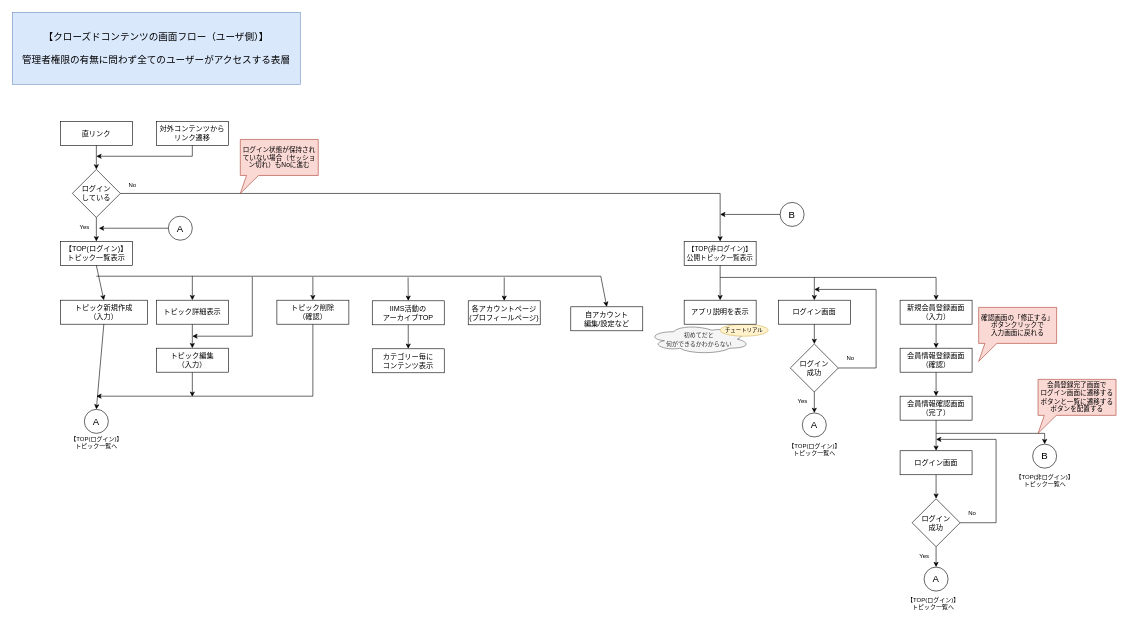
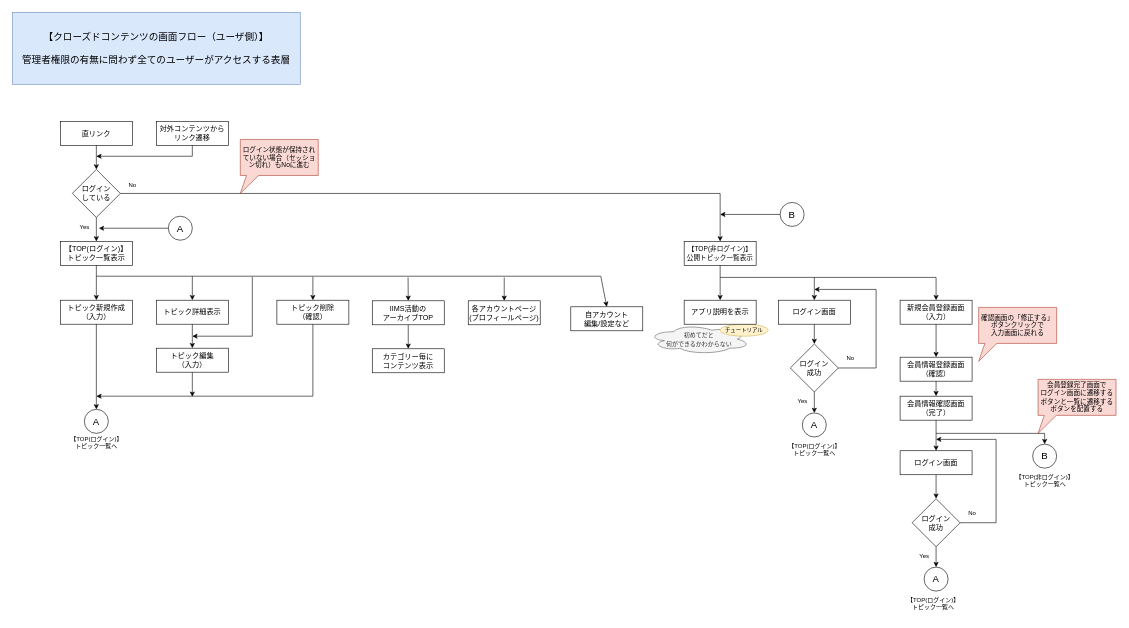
  <mxCell id="0" />
  <mxCell id="1" parent="0" />
  <mxCell id="2" value="対外コンテンツからリンク遷移" style="whiteSpace=wrap;html=1;" parent="1" vertex="1"><mxGeometry x="260" y="202" width="120" height="40" as="geometry" /></mxCell>
  <mxCell id="3" value="直リンク" style="whiteSpace=wrap;html=1;" parent="1" vertex="1"><mxGeometry x="100" y="202" width="120" height="40" as="geometry" /></mxCell>
  <mxCell id="4" value="【TOP(ログイン)】&lt;br&gt;トピック一覧表示" style="whiteSpace=wrap;html=1;" parent="1" vertex="1"><mxGeometry x="100" y="402" width="120" height="40" as="geometry" /></mxCell>
  <mxCell id="5" value="" style="edgeStyle=none;orthogonalLoop=1;jettySize=auto;html=1;rounded=0;exitX=0.5;exitY=1;exitDx=0;exitDy=0;entryX=0.5;entryY=0;entryDx=0;entryDy=0;" parent="1" source="3" target="7" edge="1"><mxGeometry width="100" relative="1" as="geometry"><mxPoint x="160" y="287" as="sourcePoint" /><mxPoint x="160" y="282" as="targetPoint" /></mxGeometry></mxCell>
  <mxCell id="6" value="" style="edgeStyle=none;orthogonalLoop=1;jettySize=auto;html=1;rounded=0;exitX=0.5;exitY=1;exitDx=0;exitDy=0;" parent="1" source="2" edge="1"><mxGeometry width="100" relative="1" as="geometry"><mxPoint x="170" y="252" as="sourcePoint" /><mxPoint x="160" y="260" as="targetPoint" /><Array as="points"><mxPoint x="320" y="260" /></Array></mxGeometry></mxCell>
  <mxCell id="7" value="ログイン&lt;br&gt;している" style="rhombus;whiteSpace=wrap;html=1;fontSize=12;" parent="1" vertex="1"><mxGeometry x="120" y="282" width="80" height="80" as="geometry" /></mxCell>
  <mxCell id="8" value="" style="edgeStyle=none;orthogonalLoop=1;jettySize=auto;html=1;rounded=0;exitX=0.5;exitY=1;exitDx=0;exitDy=0;entryX=0.5;entryY=0;entryDx=0;entryDy=0;" parent="1" source="7" target="4" edge="1"><mxGeometry width="100" relative="1" as="geometry"><mxPoint x="160" y="377" as="sourcePoint" /><mxPoint x="180" y="382" as="targetPoint" /></mxGeometry></mxCell>
  <mxCell id="9" value="【TOP(非ログイン)】&lt;br style=&quot;font-size: 11px;&quot;&gt;公開トピック一覧表示" style="whiteSpace=wrap;html=1;fontSize=11;" parent="1" vertex="1"><mxGeometry x="1140" y="402" width="120" height="40" as="geometry" /></mxCell>
  <mxCell id="10" value="" style="edgeStyle=none;orthogonalLoop=1;jettySize=auto;html=1;rounded=0;exitX=1;exitY=0.5;exitDx=0;exitDy=0;entryX=0.5;entryY=0;entryDx=0;entryDy=0;" parent="1" source="7" target="9" edge="1"><mxGeometry width="100" relative="1" as="geometry"><mxPoint x="319.55" y="347" as="sourcePoint" /><mxPoint x="319.55" y="387" as="targetPoint" /><Array as="points"><mxPoint x="1200" y="322" /></Array></mxGeometry></mxCell>
  <mxCell id="11" value="&lt;font style=&quot;font-size: 10px;&quot;&gt;Yes&lt;/font&gt;" style="text;html=1;align=center;verticalAlign=middle;resizable=0;points=[];autosize=1;strokeColor=none;fillColor=none;fontSize=10;" parent="1" vertex="1"><mxGeometry x="120" y="362" width="40" height="30" as="geometry" /></mxCell>
  <mxCell id="12" value="&lt;font style=&quot;font-size: 10px;&quot;&gt;No&lt;/font&gt;" style="text;html=1;align=center;verticalAlign=middle;resizable=0;points=[];autosize=1;strokeColor=none;fillColor=none;fontSize=10;" parent="1" vertex="1"><mxGeometry x="200" y="292" width="40" height="30" as="geometry" /></mxCell>
  <mxCell id="13" value="&lt;font style=&quot;font-size: 10px;&quot;&gt;初めてだと&lt;br&gt;何ができるかわからない&lt;br&gt;&lt;/font&gt;" style="ellipse;shape=cloud;whiteSpace=wrap;html=1;fillColor=#f5f5f5;fontColor=#333333;strokeColor=#666666;" parent="1" vertex="1"><mxGeometry x="1080" y="540" width="170" height="50" as="geometry" /></mxCell>
  <mxCell id="14" value="&lt;font style=&quot;font-size: 9px;&quot;&gt;チュートリアル&lt;/font&gt;" style="ellipse;whiteSpace=wrap;html=1;fillColor=#fff2cc;strokeColor=#d6b656;" parent="1" vertex="1"><mxGeometry x="1200" y="540" width="80" height="20" as="geometry" /></mxCell>
  <mxCell id="15" value="" style="edgeStyle=none;orthogonalLoop=1;jettySize=auto;html=1;rounded=0;exitX=0.5;exitY=1;exitDx=0;exitDy=0;entryX=0.5;entryY=0;entryDx=0;entryDy=0;" parent="1" source="4" target="16" edge="1"><mxGeometry width="100" relative="1" as="geometry"><mxPoint x="160" y="447" as="sourcePoint" /><mxPoint x="160" y="472" as="targetPoint" /></mxGeometry></mxCell>
- <mxCell id="16" value="トピック新規作成&lt;br&gt;（入力）" style="whiteSpace=wrap;html=1;" parent="1" vertex="1"><mxGeometry x="100" y="500" width="145" height="40" as="geometry" /></mxCell>
+ <mxCell id="16" value="トピック新規作成&lt;br&gt;（入力）" style="whiteSpace=wrap;html=1;" parent="1" vertex="1"><mxGeometry x="100" y="500" width="120" height="40" as="geometry" /></mxCell>
  <mxCell id="17" value="" style="edgeStyle=none;orthogonalLoop=1;jettySize=auto;html=1;rounded=0;exitX=0.5;exitY=1;exitDx=0;exitDy=0;entryX=0.5;entryY=0;entryDx=0;entryDy=0;" parent="1" source="9" target="43" edge="1"><mxGeometry width="100" relative="1" as="geometry"><mxPoint x="1199.55" y="447" as="sourcePoint" /><mxPoint x="1200" y="482" as="targetPoint" /></mxGeometry></mxCell>
  <mxCell id="18" value="" style="edgeStyle=none;orthogonalLoop=1;jettySize=auto;html=1;rounded=0;entryX=0.5;entryY=0;entryDx=0;entryDy=0;" parent="1" target="20" edge="1"><mxGeometry width="100" relative="1" as="geometry"><mxPoint x="1200" y="462" as="sourcePoint" /><mxPoint x="1600" y="555" as="targetPoint" /><Array as="points"><mxPoint x="1560" y="462" /></Array></mxGeometry></mxCell>
  <mxCell id="19" value="ログイン画面" style="whiteSpace=wrap;html=1;" parent="1" vertex="1"><mxGeometry x="1297" y="500" width="120" height="40" as="geometry" /></mxCell>
  <mxCell id="20" value="新規会員登録画面&lt;br&gt;（入力）" style="whiteSpace=wrap;html=1;" parent="1" vertex="1"><mxGeometry x="1500" y="500" width="120" height="40" as="geometry" /></mxCell>
  <mxCell id="21" value="A" style="ellipse;whiteSpace=wrap;html=1;aspect=fixed;fontSize=16;" parent="1" vertex="1"><mxGeometry x="1337" y="688" width="40" height="40" as="geometry" /></mxCell>
  <mxCell id="22" value="A" style="ellipse;whiteSpace=wrap;html=1;aspect=fixed;fontSize=16;" parent="1" vertex="1"><mxGeometry x="280" y="360" width="40" height="40" as="geometry" /></mxCell>
  <mxCell id="23" value="" style="edgeStyle=none;orthogonalLoop=1;jettySize=auto;html=1;rounded=0;exitX=0;exitY=0.5;exitDx=0;exitDy=0;entryX=1.105;entryY=0.6;entryDx=0;entryDy=0;entryPerimeter=0;" parent="1" source="22" target="11" edge="1"><mxGeometry width="100" relative="1" as="geometry"><mxPoint x="260" y="397" as="sourcePoint" /><mxPoint x="260" y="437" as="targetPoint" /></mxGeometry></mxCell>
  <mxCell id="24" value="" style="edgeStyle=none;orthogonalLoop=1;jettySize=auto;html=1;rounded=0;entryX=0.5;entryY=0;entryDx=0;entryDy=0;" parent="1" target="19" edge="1"><mxGeometry width="100" relative="1" as="geometry"><mxPoint x="1357" y="462" as="sourcePoint" /><mxPoint x="1519.78" y="505" as="targetPoint" /></mxGeometry></mxCell>
- <mxCell id="25" value="会員情報登録画面&lt;br&gt;（確認）" style="whiteSpace=wrap;html=1;" parent="1" vertex="1"><mxGeometry x="1500" y="580" width="120" height="40" as="geometry" /></mxCell>
+ <mxCell id="25" value="会員情報登録画面&lt;br&gt;（確認）" style="whiteSpace=wrap;html=1;" parent="1" vertex="1"><mxGeometry x="1500" y="595" width="120" height="40" as="geometry" /></mxCell>
  <mxCell id="26" value="" style="edgeStyle=none;orthogonalLoop=1;jettySize=auto;html=1;rounded=0;exitX=0.5;exitY=1;exitDx=0;exitDy=0;entryX=0.5;entryY=0;entryDx=0;entryDy=0;" parent="1" source="20" target="25" edge="1"><mxGeometry width="100" relative="1" as="geometry"><mxPoint x="1559" y="550" as="sourcePoint" /><mxPoint x="1559" y="590" as="targetPoint" /></mxGeometry></mxCell>
  <mxCell id="27" value="会員情報確認画面&lt;br&gt;（完了）" style="whiteSpace=wrap;html=1;" parent="1" vertex="1"><mxGeometry x="1500" y="660" width="120" height="40" as="geometry" /></mxCell>
  <mxCell id="28" value="" style="edgeStyle=none;orthogonalLoop=1;jettySize=auto;html=1;rounded=0;exitX=0.5;exitY=1;exitDx=0;exitDy=0;entryX=0.5;entryY=0;entryDx=0;entryDy=0;" parent="1" source="25" target="27" edge="1"><mxGeometry width="100" relative="1" as="geometry"><mxPoint x="1570" y="630" as="sourcePoint" /><mxPoint x="1570" y="670" as="targetPoint" /></mxGeometry></mxCell>
  <mxCell id="29" value="" style="edgeStyle=none;orthogonalLoop=1;jettySize=auto;html=1;rounded=0;exitX=0.5;exitY=1;exitDx=0;exitDy=0;entryX=0.5;entryY=0;entryDx=0;entryDy=0;" parent="1" source="27" target="31" edge="1"><mxGeometry width="100" relative="1" as="geometry"><mxPoint x="1560" y="710" as="sourcePoint" /><mxPoint x="1560" y="740" as="targetPoint" /></mxGeometry></mxCell>
  <mxCell id="30" value="" style="edgeStyle=none;orthogonalLoop=1;jettySize=auto;html=1;rounded=0;entryX=0.5;entryY=0;entryDx=0;entryDy=0;" parent="1" target="34" edge="1"><mxGeometry width="100" relative="1" as="geometry"><mxPoint x="1560" y="722" as="sourcePoint" /><mxPoint x="1740" y="740" as="targetPoint" /><Array as="points"><mxPoint x="1741" y="722" /></Array></mxGeometry></mxCell>
  <mxCell id="31" value="ログイン画面" style="whiteSpace=wrap;html=1;" parent="1" vertex="1"><mxGeometry x="1500" y="751" width="120" height="40" as="geometry" /></mxCell>
  <mxCell id="32" value="" style="edgeStyle=none;orthogonalLoop=1;jettySize=auto;html=1;rounded=0;exitX=0.5;exitY=1;exitDx=0;exitDy=0;entryX=0.5;entryY=0;entryDx=0;entryDy=0;" parent="1" source="31" target="60" edge="1"><mxGeometry width="100" relative="1" as="geometry"><mxPoint x="1559.55" y="801" as="sourcePoint" /><mxPoint x="1560" y="831" as="targetPoint" /></mxGeometry></mxCell>
  <mxCell id="33" value="A" style="ellipse;whiteSpace=wrap;html=1;aspect=fixed;fontSize=16;" parent="1" vertex="1"><mxGeometry x="1540" y="945" width="40" height="40" as="geometry" /></mxCell>
  <mxCell id="34" value="B" style="ellipse;whiteSpace=wrap;html=1;aspect=fixed;fontSize=16;" parent="1" vertex="1"><mxGeometry x="1721" y="740" width="40" height="40" as="geometry" /></mxCell>
  <mxCell id="35" value="B" style="ellipse;whiteSpace=wrap;html=1;aspect=fixed;fontSize=16;" parent="1" vertex="1"><mxGeometry x="1300" y="337" width="40" height="40" as="geometry" /></mxCell>
  <mxCell id="36" value="" style="edgeStyle=none;orthogonalLoop=1;jettySize=auto;html=1;rounded=0;exitX=0;exitY=0.5;exitDx=0;exitDy=0;" parent="1" source="35" edge="1"><mxGeometry width="100" relative="1" as="geometry"><mxPoint x="1286" y="356.63" as="sourcePoint" /><mxPoint x="1200" y="357" as="targetPoint" /></mxGeometry></mxCell>
  <mxCell id="37" value="IIMS活動の&lt;br&gt;アーカイブTOP" style="whiteSpace=wrap;html=1;" parent="1" vertex="1"><mxGeometry x="620" y="501" width="120" height="40" as="geometry" /></mxCell>
  <mxCell id="38" value="各アカウントページ&lt;br&gt;(プロフィールページ)" style="whiteSpace=wrap;html=1;" parent="1" vertex="1"><mxGeometry x="780" y="501" width="120" height="40" as="geometry" /></mxCell>
  <mxCell id="39" value="自アカウント&lt;br&gt;編集/設定など" style="whiteSpace=wrap;html=1;" parent="1" vertex="1"><mxGeometry x="951" y="511" width="120" height="40" as="geometry" /></mxCell>
  <mxCell id="40" value="A" style="ellipse;whiteSpace=wrap;html=1;aspect=fixed;fontSize=16;" parent="1" vertex="1"><mxGeometry x="140" y="682" width="40" height="40" as="geometry" /></mxCell>
  <mxCell id="41" value="" style="edgeStyle=none;orthogonalLoop=1;jettySize=auto;html=1;rounded=0;entryX=0.5;entryY=0;entryDx=0;entryDy=0;exitX=0.5;exitY=1;exitDx=0;exitDy=0;" parent="1" source="16" target="40" edge="1"><mxGeometry width="100" relative="1" as="geometry"><mxPoint x="140" y="542" as="sourcePoint" /><mxPoint x="210" y="593" as="targetPoint" /></mxGeometry></mxCell>
  <mxCell id="42" value="" style="edgeStyle=none;orthogonalLoop=1;jettySize=auto;html=1;rounded=0;exitX=0.5;exitY=1;exitDx=0;exitDy=0;" parent="1" source="66" edge="1"><mxGeometry width="100" relative="1" as="geometry"><mxPoint x="340" y="562" as="sourcePoint" /><mxPoint x="160" y="660" as="targetPoint" /><Array as="points"><mxPoint x="521" y="660" /></Array></mxGeometry></mxCell>
  <mxCell id="43" value="アプリ説明を表示" style="whiteSpace=wrap;html=1;" parent="1" vertex="1"><mxGeometry x="1140" y="500" width="120" height="40" as="geometry" /></mxCell>
  <mxCell id="44" value="カテゴリー毎に&lt;br&gt;コンテンツ表示" style="whiteSpace=wrap;html=1;" parent="1" vertex="1"><mxGeometry x="620" y="581" width="120" height="40" as="geometry" /></mxCell>
  <mxCell id="45" value="" style="edgeStyle=none;orthogonalLoop=1;jettySize=auto;html=1;rounded=0;exitX=0.5;exitY=1;exitDx=0;exitDy=0;entryX=0.5;entryY=0;entryDx=0;entryDy=0;" parent="1" source="37" target="44" edge="1"><mxGeometry width="100" relative="1" as="geometry"><mxPoint x="679.5" y="546" as="sourcePoint" /><mxPoint x="690" y="571" as="targetPoint" /></mxGeometry></mxCell>
  <mxCell id="46" value="" style="edgeStyle=none;orthogonalLoop=1;jettySize=auto;html=1;rounded=0;entryX=0.5;entryY=0;entryDx=0;entryDy=0;" parent="1" target="39" edge="1"><mxGeometry width="100" relative="1" as="geometry"><mxPoint x="160" y="460" as="sourcePoint" /><mxPoint x="250" y="492" as="targetPoint" /><Array as="points"><mxPoint x="1001" y="460" /></Array></mxGeometry></mxCell>
  <mxCell id="47" value="" style="edgeStyle=none;orthogonalLoop=1;jettySize=auto;html=1;rounded=0;entryX=0.5;entryY=0;entryDx=0;entryDy=0;" parent="1" target="38" edge="1"><mxGeometry width="100" relative="1" as="geometry"><mxPoint x="840" y="462" as="sourcePoint" /><mxPoint x="860" y="507" as="targetPoint" /></mxGeometry></mxCell>
  <mxCell id="48" value="" style="edgeStyle=none;orthogonalLoop=1;jettySize=auto;html=1;rounded=0;entryX=0.5;entryY=0;entryDx=0;entryDy=0;" parent="1" target="37" edge="1"><mxGeometry width="100" relative="1" as="geometry"><mxPoint x="679.71" y="462" as="sourcePoint" /><mxPoint x="679.71" y="501" as="targetPoint" /></mxGeometry></mxCell>
  <mxCell id="49" value="" style="edgeStyle=none;orthogonalLoop=1;jettySize=auto;html=1;rounded=0;" parent="1" edge="1"><mxGeometry width="100" relative="1" as="geometry"><mxPoint x="420" y="461" as="sourcePoint" /><mxPoint x="320" y="560" as="targetPoint" /><Array as="points"><mxPoint x="420" y="560" /></Array></mxGeometry></mxCell>
  <mxCell id="50" value="【TOP(ログイン)】&lt;br&gt;トピック一覧へ" style="text;html=1;align=center;verticalAlign=middle;resizable=0;points=[];autosize=1;strokeColor=none;fillColor=none;fontSize=10;" parent="1" vertex="1"><mxGeometry x="105" y="717" width="110" height="40" as="geometry" /></mxCell>
  <mxCell id="51" value="【TOP(ログイン)】&lt;br&gt;トピック一覧へ" style="text;html=1;align=center;verticalAlign=middle;resizable=0;points=[];autosize=1;strokeColor=none;fillColor=none;fontSize=10;" parent="1" vertex="1"><mxGeometry x="1302" y="729" width="110" height="40" as="geometry" /></mxCell>
  <mxCell id="52" value="【TOP(ログイン)】&lt;br&gt;トピック一覧へ" style="text;html=1;align=center;verticalAlign=middle;resizable=0;points=[];autosize=1;strokeColor=none;fillColor=none;fontSize=10;" parent="1" vertex="1"><mxGeometry x="1500" y="985" width="110" height="40" as="geometry" /></mxCell>
  <mxCell id="53" value="【TOP(非ログイン)】&lt;br&gt;トピック一覧へ" style="text;html=1;align=center;verticalAlign=middle;resizable=0;points=[];autosize=1;strokeColor=none;fillColor=none;fontSize=10;" parent="1" vertex="1"><mxGeometry x="1681" y="780" width="120" height="40" as="geometry" /></mxCell>
  <mxCell id="54" value="ログイン&lt;br&gt;成功" style="rhombus;whiteSpace=wrap;html=1;fontSize=12;" parent="1" vertex="1"><mxGeometry x="1317" y="573" width="80" height="80" as="geometry" /></mxCell>
  <mxCell id="55" value="&lt;font style=&quot;font-size: 10px;&quot;&gt;Yes&lt;/font&gt;" style="text;html=1;align=center;verticalAlign=middle;resizable=0;points=[];autosize=1;strokeColor=none;fillColor=none;fontSize=10;" parent="1" vertex="1"><mxGeometry x="1317" y="653" width="40" height="30" as="geometry" /></mxCell>
  <mxCell id="56" value="&lt;font style=&quot;font-size: 10px;&quot;&gt;No&lt;/font&gt;" style="text;html=1;align=center;verticalAlign=middle;resizable=0;points=[];autosize=1;strokeColor=none;fillColor=none;fontSize=10;" parent="1" vertex="1"><mxGeometry x="1397" y="581" width="40" height="30" as="geometry" /></mxCell>
  <mxCell id="57" value="" style="edgeStyle=none;orthogonalLoop=1;jettySize=auto;html=1;rounded=0;exitX=0.5;exitY=1;exitDx=0;exitDy=0;entryX=0.5;entryY=0;entryDx=0;entryDy=0;" parent="1" source="19" target="54" edge="1"><mxGeometry width="100" relative="1" as="geometry"><mxPoint x="1357" y="540" as="sourcePoint" /><mxPoint x="1357" y="572" as="targetPoint" /></mxGeometry></mxCell>
  <mxCell id="58" value="" style="edgeStyle=none;orthogonalLoop=1;jettySize=auto;html=1;rounded=0;exitX=0.5;exitY=1;exitDx=0;exitDy=0;entryX=0.5;entryY=0;entryDx=0;entryDy=0;" parent="1" source="54" target="21" edge="1"><mxGeometry width="100" relative="1" as="geometry"><mxPoint x="1357" y="656" as="sourcePoint" /><mxPoint x="1357" y="689" as="targetPoint" /></mxGeometry></mxCell>
  <mxCell id="59" value="" style="edgeStyle=none;orthogonalLoop=1;jettySize=auto;html=1;rounded=0;exitX=1;exitY=0.5;exitDx=0;exitDy=0;" parent="1" source="54" edge="1"><mxGeometry width="100" relative="1" as="geometry"><mxPoint x="1410" y="632" as="sourcePoint" /><mxPoint x="1357" y="482" as="targetPoint" /><Array as="points"><mxPoint x="1460" y="613" /><mxPoint x="1460" y="482" /></Array></mxGeometry></mxCell>
  <mxCell id="60" value="ログイン&lt;br&gt;成功" style="rhombus;whiteSpace=wrap;html=1;fontSize=12;" parent="1" vertex="1"><mxGeometry x="1520" y="831" width="80" height="80" as="geometry" /></mxCell>
  <mxCell id="61" value="&lt;font style=&quot;font-size: 10px;&quot;&gt;Yes&lt;/font&gt;" style="text;html=1;align=center;verticalAlign=middle;resizable=0;points=[];autosize=1;strokeColor=none;fillColor=none;fontSize=10;" parent="1" vertex="1"><mxGeometry x="1520" y="911" width="40" height="30" as="geometry" /></mxCell>
  <mxCell id="62" value="&lt;font style=&quot;font-size: 10px;&quot;&gt;No&lt;/font&gt;" style="text;html=1;align=center;verticalAlign=middle;resizable=0;points=[];autosize=1;strokeColor=none;fillColor=none;fontSize=10;" parent="1" vertex="1"><mxGeometry x="1600" y="839" width="40" height="30" as="geometry" /></mxCell>
  <mxCell id="63" value="" style="edgeStyle=none;orthogonalLoop=1;jettySize=auto;html=1;rounded=0;exitX=0.5;exitY=1;exitDx=0;exitDy=0;entryX=0.5;entryY=0;entryDx=0;entryDy=0;" parent="1" source="60" target="33" edge="1"><mxGeometry width="100" relative="1" as="geometry"><mxPoint x="1560" y="914" as="sourcePoint" /><mxPoint x="1560" y="946" as="targetPoint" /></mxGeometry></mxCell>
  <mxCell id="64" value="" style="edgeStyle=none;orthogonalLoop=1;jettySize=auto;html=1;rounded=0;exitX=1;exitY=0.5;exitDx=0;exitDy=0;" parent="1" source="60" edge="1"><mxGeometry width="100" relative="1" as="geometry"><mxPoint x="1613" y="890" as="sourcePoint" /><mxPoint x="1560" y="732" as="targetPoint" /><Array as="points"><mxPoint x="1660" y="871" /><mxPoint x="1660" y="732" /></Array></mxGeometry></mxCell>
  <mxCell id="65" value="ログイン状態が保持されていない場合（セッション切れ）もNoに進む" style="shape=callout;whiteSpace=wrap;html=1;perimeter=calloutPerimeter;fontSize=11;size=30;position=0.08;position2=0;fillColor=#fad9d5;strokeColor=#ae4132;" parent="1" vertex="1"><mxGeometry x="400" y="232" width="130" height="90" as="geometry" /></mxCell>
  <mxCell id="66" value="トピック削除&lt;br&gt;（確認）" style="whiteSpace=wrap;html=1;" parent="1" vertex="1"><mxGeometry x="461" y="500" width="120" height="40" as="geometry" /></mxCell>
  <mxCell id="67" value="" style="edgeStyle=none;orthogonalLoop=1;jettySize=auto;html=1;rounded=0;entryX=0.5;entryY=0;entryDx=0;entryDy=0;" parent="1" target="66" edge="1"><mxGeometry width="100" relative="1" as="geometry"><mxPoint x="521" y="461" as="sourcePoint" /><mxPoint x="531.29" y="510" as="targetPoint" /></mxGeometry></mxCell>
  <mxCell id="68" value="確認画面の「修正する」ボタンクリックで&lt;br&gt;入力画面に戻れる" style="shape=callout;whiteSpace=wrap;html=1;perimeter=calloutPerimeter;fontSize=11;size=30;position=0.08;position2=0;fillColor=#fad9d5;strokeColor=#ae4132;" parent="1" vertex="1"><mxGeometry x="1631" y="512" width="130" height="90" as="geometry" /></mxCell>
  <mxCell id="69" value="【クローズドコンテンツの画面フロー（ユーザ側）】&lt;br&gt;&lt;br&gt;&lt;div style=&quot;text-align: left;&quot;&gt;&lt;span style=&quot;background-color: initial;&quot;&gt;管理者権限の有無に問わず全てのユーザーがアクセスする表層&lt;/span&gt;&lt;/div&gt;" style="rounded=0;whiteSpace=wrap;html=1;fontSize=16;fillColor=#dae8fc;strokeColor=#6c8ebf;" parent="1" vertex="1"><mxGeometry x="20" y="20" width="480" height="120" as="geometry" /></mxCell>
  <mxCell id="70" value="トピック詳細表示" style="whiteSpace=wrap;html=1;" parent="1" vertex="1"><mxGeometry x="260" y="500" width="120" height="40" as="geometry" /></mxCell>
  <mxCell id="71" value="" style="edgeStyle=none;orthogonalLoop=1;jettySize=auto;html=1;rounded=0;entryX=0.5;entryY=0;entryDx=0;entryDy=0;" parent="1" target="70" edge="1"><mxGeometry width="100" relative="1" as="geometry"><mxPoint x="320" y="460" as="sourcePoint" /><mxPoint x="330.29" y="511" as="targetPoint" /></mxGeometry></mxCell>
  <mxCell id="72" value="" style="edgeStyle=none;orthogonalLoop=1;jettySize=auto;html=1;rounded=0;exitX=0.5;exitY=1;exitDx=0;exitDy=0;" parent="1" source="73" edge="1"><mxGeometry width="100" relative="1" as="geometry"><mxPoint x="300" y="630" as="sourcePoint" /><mxPoint x="320" y="661" as="targetPoint" /></mxGeometry></mxCell>
  <mxCell id="73" value="&lt;meta charset=&quot;utf-8&quot;&gt;&lt;span style=&quot;color: rgb(0, 0, 0); font-family: Helvetica; font-size: 12px; font-style: normal; font-variant-ligatures: normal; font-variant-caps: normal; font-weight: 400; letter-spacing: normal; orphans: 2; text-align: center; text-indent: 0px; text-transform: none; widows: 2; word-spacing: 0px; -webkit-text-stroke-width: 0px; background-color: rgb(251, 251, 251); text-decoration-thickness: initial; text-decoration-style: initial; text-decoration-color: initial; float: none; display: inline !important;&quot;&gt;トピック編集&lt;/span&gt;&lt;br style=&quot;border-color: var(--border-color); color: rgb(0, 0, 0); font-family: Helvetica; font-size: 12px; font-style: normal; font-variant-ligatures: normal; font-variant-caps: normal; font-weight: 400; letter-spacing: normal; orphans: 2; text-align: center; text-indent: 0px; text-transform: none; widows: 2; word-spacing: 0px; -webkit-text-stroke-width: 0px; background-color: rgb(251, 251, 251); text-decoration-thickness: initial; text-decoration-style: initial; text-decoration-color: initial;&quot;&gt;&lt;span style=&quot;color: rgb(0, 0, 0); font-family: Helvetica; font-size: 12px; font-style: normal; font-variant-ligatures: normal; font-variant-caps: normal; font-weight: 400; letter-spacing: normal; orphans: 2; text-align: center; text-indent: 0px; text-transform: none; widows: 2; word-spacing: 0px; -webkit-text-stroke-width: 0px; background-color: rgb(251, 251, 251); text-decoration-thickness: initial; text-decoration-style: initial; text-decoration-color: initial; float: none; display: inline !important;&quot;&gt;（入力）&lt;/span&gt;" style="whiteSpace=wrap;html=1;" parent="1" vertex="1"><mxGeometry x="260" y="580" width="120" height="40" as="geometry" /></mxCell>
  <mxCell id="74" value="" style="edgeStyle=none;orthogonalLoop=1;jettySize=auto;html=1;rounded=0;exitX=0.5;exitY=1;exitDx=0;exitDy=0;entryX=0.5;entryY=0;entryDx=0;entryDy=0;" parent="1" source="70" target="73" edge="1"><mxGeometry width="100" relative="1" as="geometry"><mxPoint x="330" y="549" as="sourcePoint" /><mxPoint x="330" y="590" as="targetPoint" /></mxGeometry></mxCell>
  <mxCell id="75" value="会員登録完了画面で&lt;br&gt;ログイン画面に遷移するボタンと一覧に遷移するボタンを配置する" style="shape=callout;whiteSpace=wrap;html=1;perimeter=calloutPerimeter;fontSize=11;size=30;position=0.08;position2=0;fillColor=#fad9d5;strokeColor=#ae4132;" parent="1" vertex="1"><mxGeometry x="1730" y="632" width="130" height="90" as="geometry" /></mxCell>
